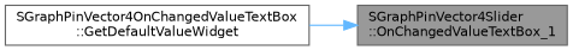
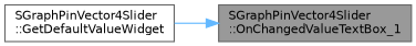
  digraph {
    rankdir=RL
    node [fontname=Helvetica fontsize=10 shape=box style=filled]
    n1 [color=gray40 fillcolor=grey60 fontcolor=black height=0.2 label="SGraphPinVector4Slider\l::OnChangedValueTextBox_1" width=0.4]
-   n2 [color=grey40 fillcolor=white height=0.2 label="SGraphPinVector4OnChangedValueTextBox\l::GetDefaultValueWidget" width=0.4]
+   n2 [color=grey40 fillcolor=white height=0.2 label="SGraphPinVector4Slider\l::GetDefaultValueWidget" width=0.4]
    n1 -> n2 [color=steelblue1 dir=back fontname=Helvetica fontsize=10 labelfontname=Helvetica labelfontsize=10 style=solid]
  }
